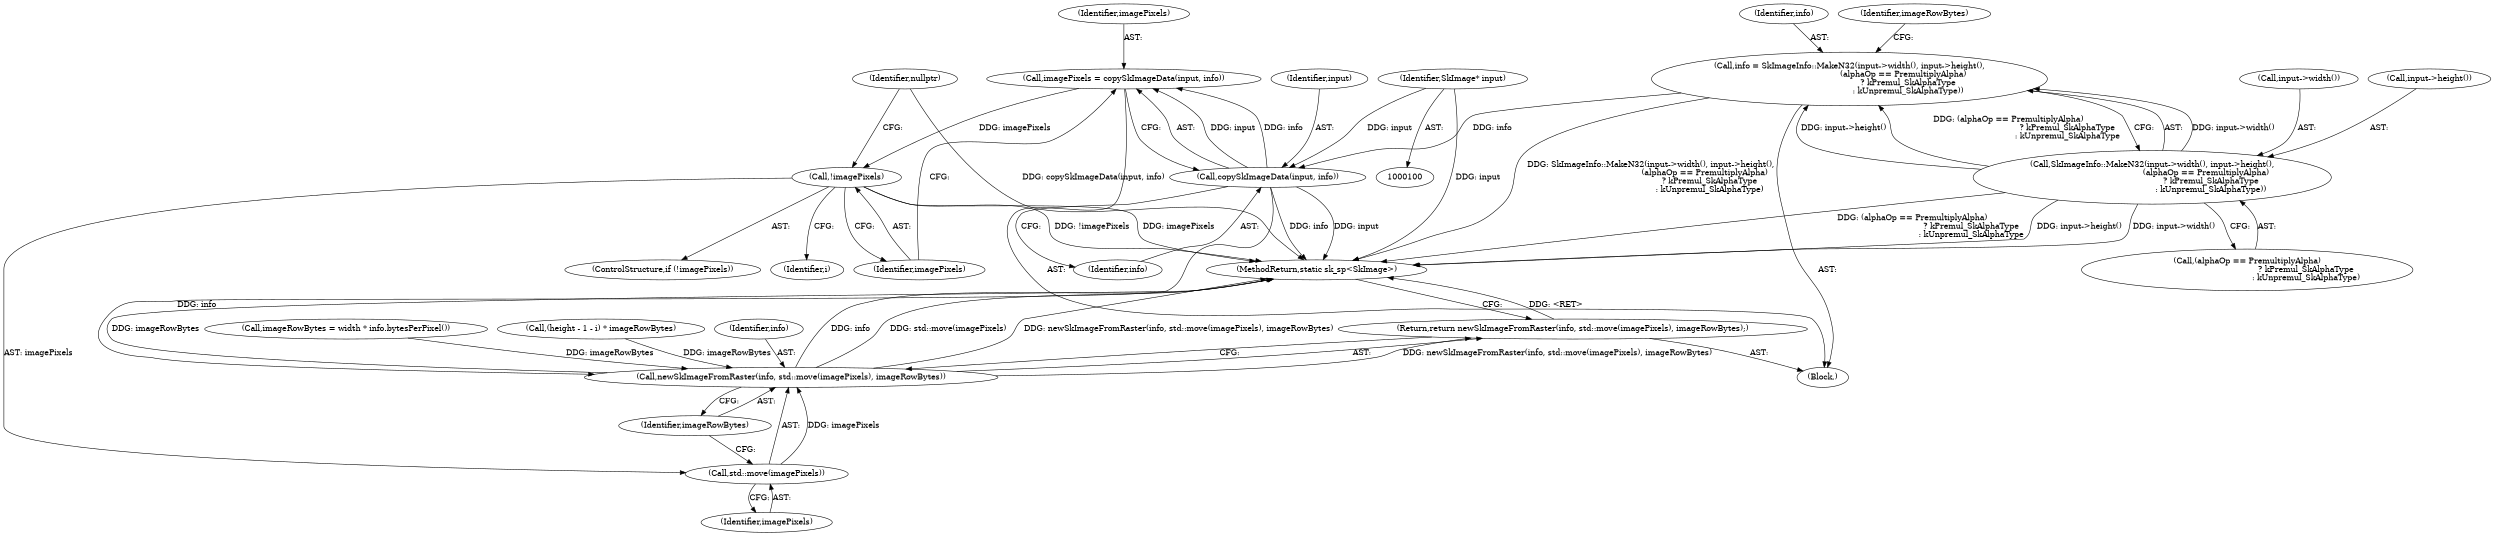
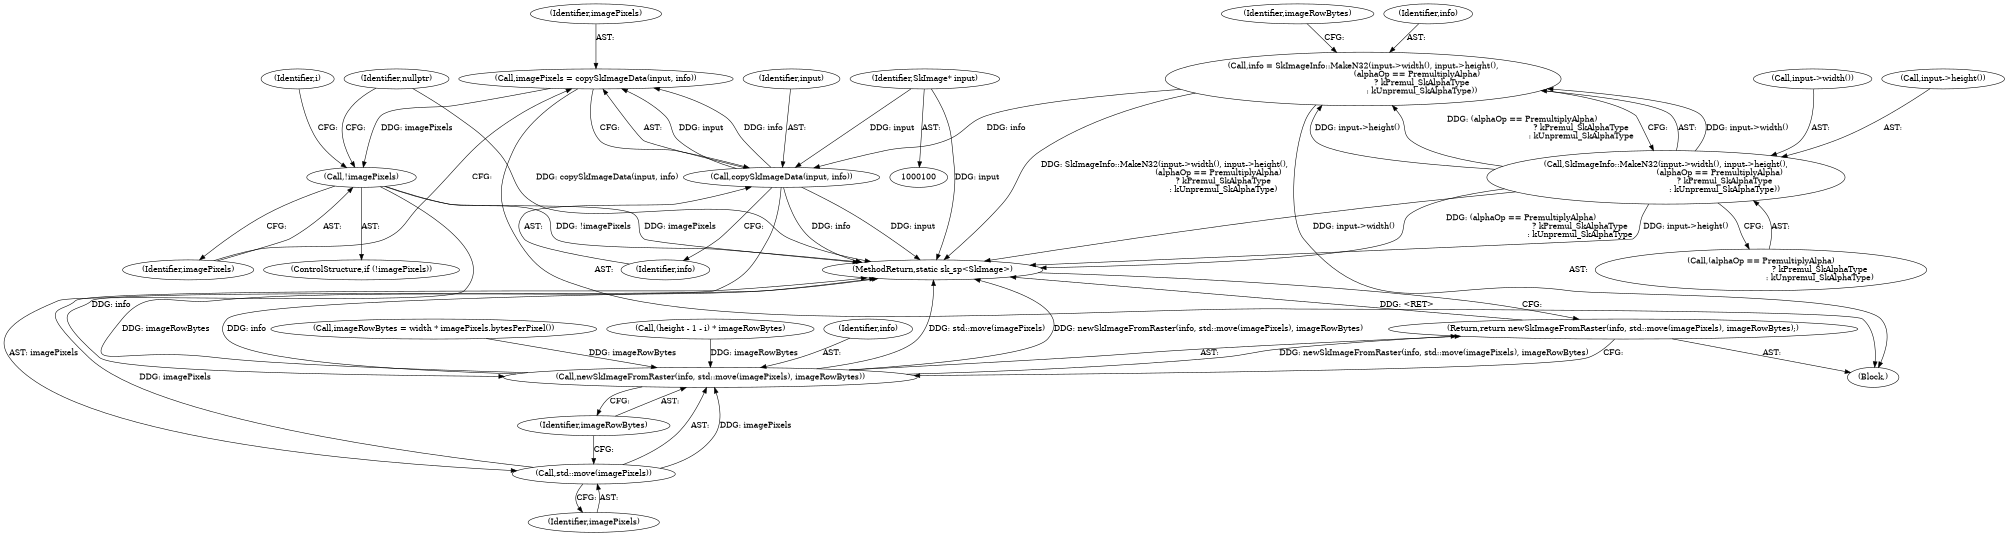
  digraph {
    n1 [label="(Call,imagePixels = copySkImageData(input, info))"]
    n2 [label="(Call,copySkImageData(input, info))"]
    n3 [label="(Call,!imagePixels)"]
    n4 [label="(Block,)"]
    n5 [label="(MethodReturn,static sk_sp<SkImage>)"]
    n6 [label="(Call,newSkImageFromRaster(info, std::move(imagePixels), imageRowBytes))"]
    n7 [label="(Identifier,info)"]
    n8 [label="(Call,std::move(imagePixels))"]
    n9 [label="(Identifier,imagePixels)"]
    n10 [label="(ControlStructure,if (!imagePixels))"]
    n11 [label="(Return,return newSkImageFromRaster(info, std::move(imagePixels), imageRowBytes);)"]
    n12 [label="(Identifier,imageRowBytes)"]
    n13 [label="(Identifier,SkImage* input)"]
    1000100
    n15 [label="(Call,info = SkImageInfo::MakeN32(input->width(), input->height(),\n                                           (alphaOp == PremultiplyAlpha)\n                                               ? kPremul_SkAlphaType\n                                               : kUnpremul_SkAlphaType))"]
    n16 [label="(Call,SkImageInfo::MakeN32(input->width(), input->height(),\n                                           (alphaOp == PremultiplyAlpha)\n                                               ? kPremul_SkAlphaType\n                                               : kUnpremul_SkAlphaType))"]
    n17 [label="(Call,(alphaOp == PremultiplyAlpha)\n                                               ? kPremul_SkAlphaType\n                                               : kUnpremul_SkAlphaType)"]
    n18 [label="(Identifier,imagePixels)"]
    n19 [label="(Identifier,info)"]
    n20 [label="(Identifier,imageRowBytes)"]
-   n21 [label="(Call,imageRowBytes = width * info.bytesPerPixel())"]
+   n21 [label="(Call,imageRowBytes = width * imagePixels.bytesPerPixel())"]
    n22 [label="(Call,(height - 1 - i) * imageRowBytes)"]
    n23 [label="(Call,input->width())"]
    n24 [label="(Identifier,i)"]
    n25 [label="(Identifier,nullptr)"]
    n26 [label="(Identifier,imagePixels)"]
    n27 [label="(Identifier,input)"]
    n28 [label="(Call,input->height())"]
    n29 [label="(Identifier,info)"]
    n1 -> n2 [label="CFG: "]
    n1 -> n3 [label="DDG: imagePixels"]
    n1 -> n4 [label="AST: "]
    n2 -> n1 [label="AST: "]
    n2 -> n1 [label="DDG: input"]
    n2 -> n1 [label="DDG: info"]
    n2 -> n5 [label="DDG: input"]
    n2 -> n5 [label="DDG: info"]
    n2 -> n6 [label="DDG: info"]
    n2 -> n7 [label="CFG: "]
    n3 -> n5 [label="DDG: imagePixels"]
    n3 -> n5 [label="DDG: !imagePixels"]
    n3 -> n8 [label="AST: imagePixels"]
    n3 -> n9 [label="CFG: "]
    n3 -> n10 [label="AST: "]
    n5 -> n11 [label="CFG: "]
    n6 -> n5 [label="DDG: imageRowBytes"]
    n6 -> n5 [label="DDG: info"]
    n6 -> n5 [label="DDG: std::move(imagePixels)"]
    n6 -> n5 [label="DDG: newSkImageFromRaster(info, std::move(imagePixels), imageRowBytes)"]
    n6 -> n11 [label="AST: "]
    n6 -> n11 [label="DDG: newSkImageFromRaster(info, std::move(imagePixels), imageRowBytes)"]
    n6 -> n12 [label="CFG: "]
    n7 -> n2 [label="AST: "]
+   n8 -> n5 [label="DDG: imagePixels"]
    n8 -> n6 [label="AST: "]
    n8 -> n6 [label="DDG: imagePixels"]
    n8 -> n18 [label="CFG: "]
    n9 -> n1 [label="CFG: "]
    n9 -> n3 [label="AST: "]
    n11 -> n4 [label="AST: "]
    n11 -> n5 [label="DDG: <RET>"]
    n11 -> n6 [label="CFG: "]
    n12 -> n6 [label="AST: "]
    n12 -> n8 [label="CFG: "]
    n13 -> n2 [label="DDG: input"]
    n13 -> n5 [label="DDG: input"]
    n13 -> 1000100 [label="AST: "]
    n15 -> n2 [label="DDG: info"]
    n15 -> n4 [label="AST: "]
    n15 -> n5 [label="DDG: SkImageInfo::MakeN32(input->width(), input->height(),\n                                           (alphaOp == PremultiplyAlpha)\n                                               ? kPremul_SkAlphaType\n                                               : kUnpremul_SkAlphaType)"]
    n15 -> n16 [label="CFG: "]
    n16 -> n5 [label="DDG: (alphaOp == PremultiplyAlpha)\n                                               ? kPremul_SkAlphaType\n                                               : kUnpremul_SkAlphaType"]
    n16 -> n5 [label="DDG: input->height()"]
    n16 -> n5 [label="DDG: input->width()"]
    n16 -> n15 [label="AST: "]
    n16 -> n15 [label="DDG: input->width()"]
    n16 -> n15 [label="DDG: input->height()"]
    n16 -> n15 [label="DDG: (alphaOp == PremultiplyAlpha)\n                                               ? kPremul_SkAlphaType\n                                               : kUnpremul_SkAlphaType"]
    n16 -> n17 [label="CFG: "]
    n17 -> n16 [label="AST: "]
    n18 -> n8 [label="AST: "]
    n19 -> n15 [label="AST: "]
    n20 -> n15 [label="CFG: "]
    n21 -> n6 [label="DDG: imageRowBytes"]
    n22 -> n6 [label="DDG: imageRowBytes"]
    n23 -> n16 [label="AST: "]
-   n3 -> n24 [label="CFG: "]
+   n24 -> n3 [label="CFG: "]
    n25 -> n3 [label="CFG: "]
    n25 -> n5 [label="DDG: copySkImageData(input, info)"]
    n26 -> n1 [label="AST: "]
    n27 -> n2 [label="AST: "]
    n28 -> n16 [label="AST: "]
    n29 -> n6 [label="AST: "]
  }
